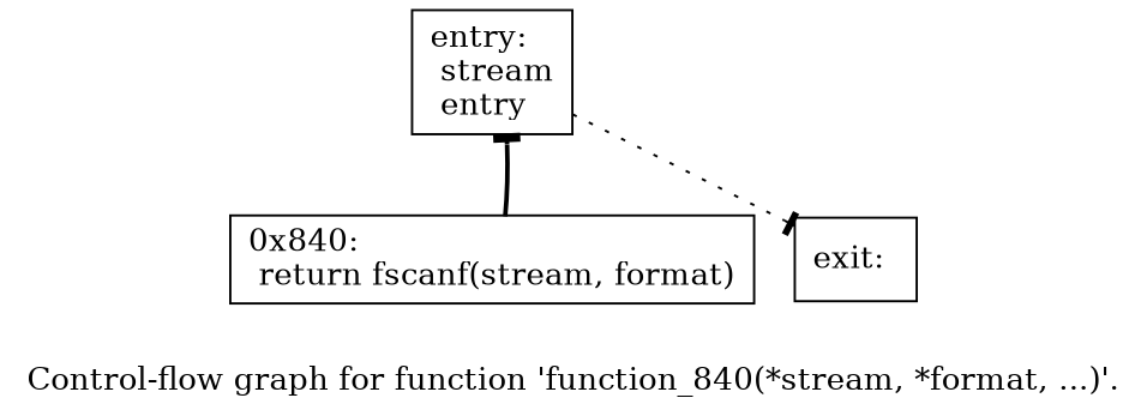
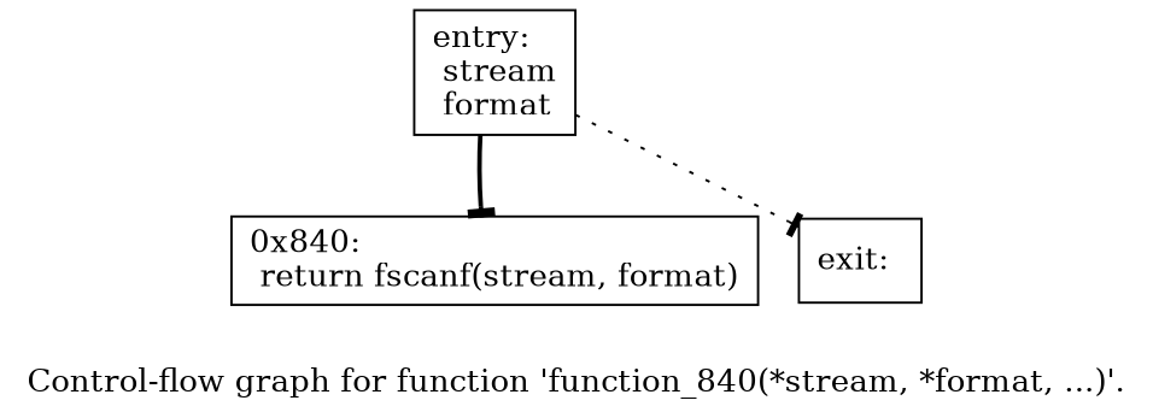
  digraph {
    label="Control-flow graph for function 'function_840(*stream, *format, ...)'."
    node [shape=record]
    edge [arrowhead=tee]
-   n1 [label="{entry:\l  stream\l  entry\l}"]
+   n1 [label="{entry:\l  stream\l  format\l}"]
    n2 [label="{0x840:\l  return fscanf(stream, format)\l}"]
    n3 [label="{exit:\l}"]
-   n2 -> n1 [style=bold]
+   n1 -> n2 [style=bold]
    n1 -> n3 [style=dotted]
  }
